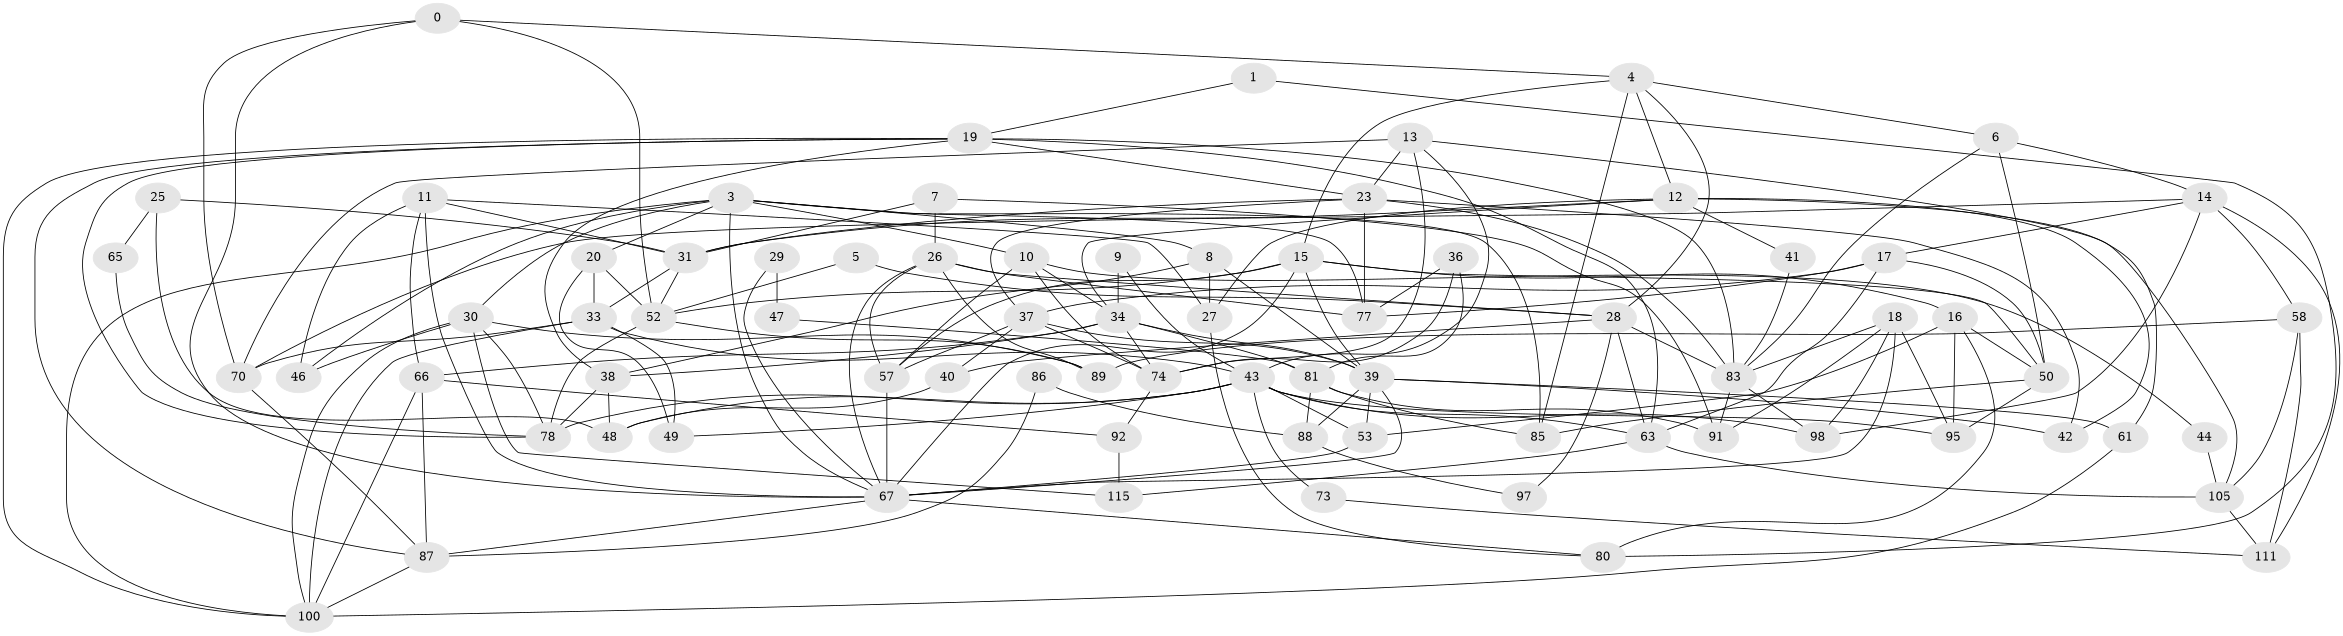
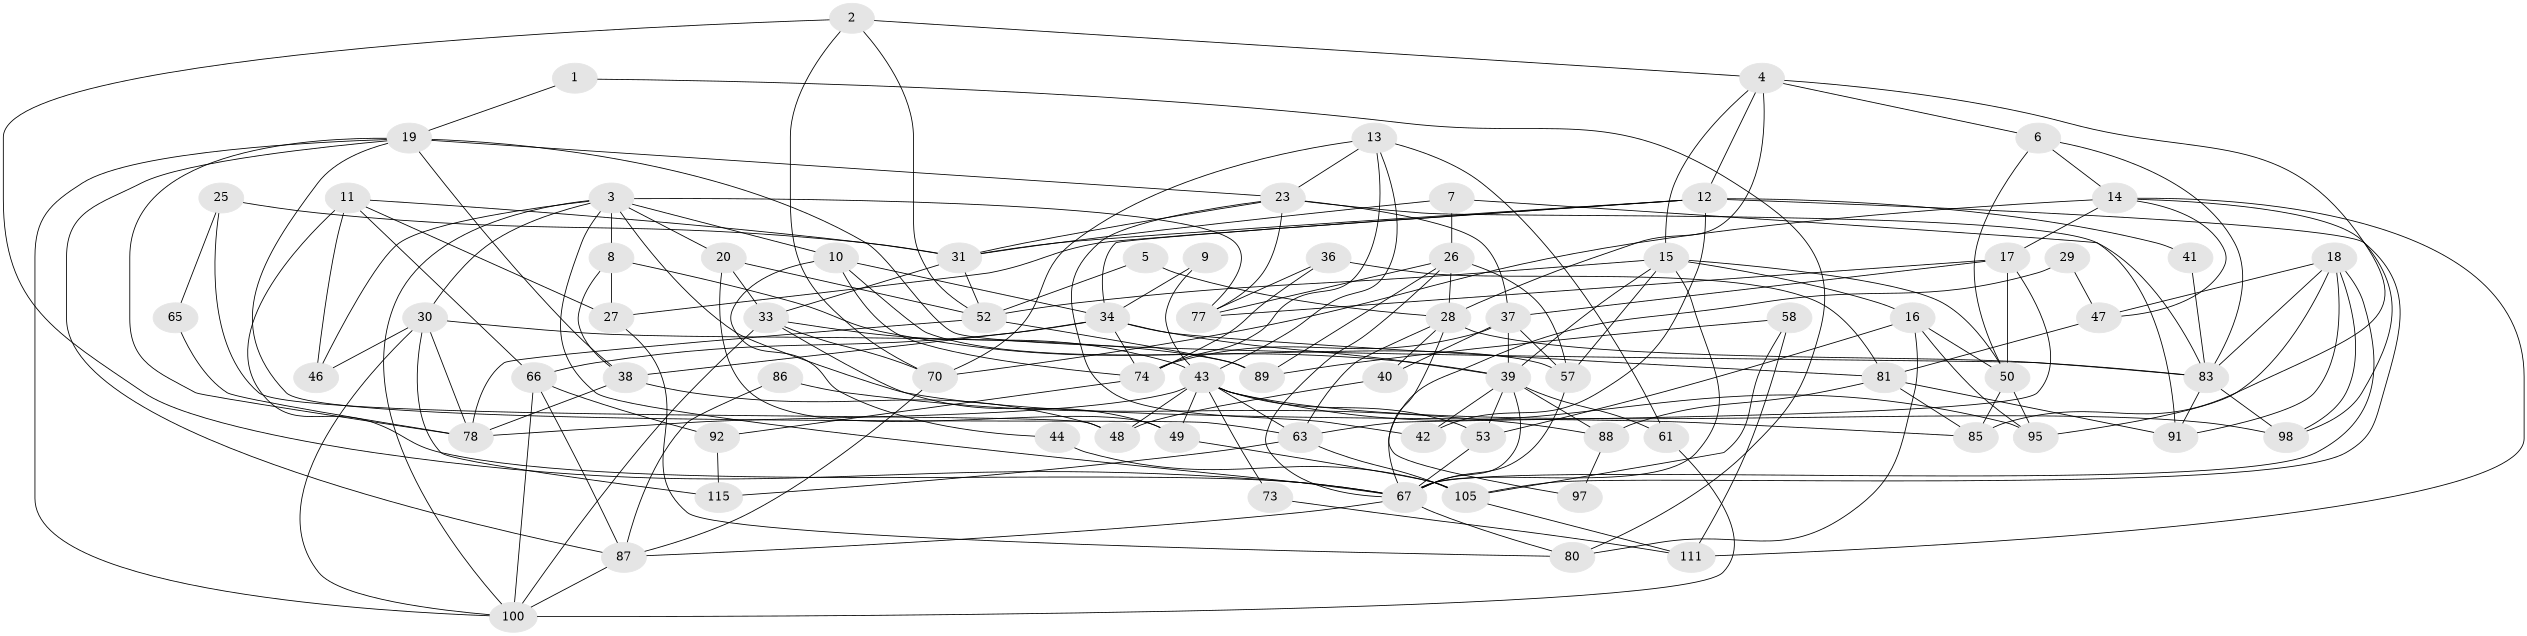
  graph {
    node [color=gray90 style=filled]
    19 [super="+109"]
    100 [super="+117"]
    83 [super="+106"]
    38 [super="+96"]
    23 [super="+51"]
    63
    78
    87 [super="+93"]
    1
    80 [super="+104"]
    4 [super="+24"]
    85
    6
    12 [super="+56"]
    15 [super="+22"]
    28 [super="+113"]
-   2 [label=0]
+   2
    52 [super="+79"]
    67 [super="+107"]
    70 [super="+90"]
    89
    3 [super="+102"]
    8
    10 [super="+82"]
    20
    30 [super="+72"]
    46
    77
    27
    39 [super="+114"]
    34 [super="+94"]
    44 [super="+54"]
    57 [super="+101"]
    74 [super="+103"]
    33 [super="+45"]
    n36 [label=49 super="+84"]
    115
    14 [super="+21"]
    50 [super="+71"]
    31 [super="+55"]
    41
    42
    105 [super="+108"]
    16
    40 [super="+60"]
    97
    5
    17 [super="+112"]
    58
    98
    111
    95 [super="+110"]
    91
    26 [super="+49"]
    7
    48
    61
    53 [super="+99"]
    88
    66 [super="+68"]
    81 [super="+116"]
    9
    43 [super="+59"]
    73
    65
    92
    11 [super="+32"]
    13 [super="+64"]
    37 [super="+75"]
    18 [super="+62"]
    47
    25 [super="+76"]
    29
    36
    86
    19 -- 100
    19 -- 83
    19 -- 38
    19 -- 23
    19 -- 63
    19 -- 78
    19 -- 87
    83 -- 98
    83 -- 91
    38 -- 78
    38 -- 48
    23 -- 83
    23 -- 77
    23 -- 31
    23 -- 42
    23 -- 37
    63 -- 115
    63 -- 105
    87 -- 100
    1 -- 19
    1 -- 80
    4 -- 85
    4 -- 6
    4 -- 12
    4 -- 15
    4 -- 28
    6 -- 83
    6 -- 14
    6 -- 50
    12 -- 27 [weight=2]
    12 -- 34
    12 -- 31
    12 -- 41
    12 -- 42
    12 -- 105
    15 -- 52
    15 -- 67
    15 -- 39
    15 -- 57
    15 -- 50
    15 -- 16
    28 -- 83
    28 -- 63
    28 -- 40
    28 -- 97
    2 -- 4
    2 -- 52
    2 -- 67
    2 -- 70
    52 -- 78
    52 -- 89
    67 -- 87
    67 -- 80
    70 -- 87
    3 -- 100
    3 -- 85
    3 -- 67
    3 -- 8
    3 -- 10
    3 -- 20
    3 -- 30
    3 -- 46
    3 -- 77
    8 -- 38
    8 -- 27
    8 -- 39
    10 -- 34
    10 -- 44
    10 -- 57
    10 -- 74
    20 -- 52
    20 -- 33
    20 -- n36
    30 -- 100
    30 -- 78
    30 -- 89
    30 -- 46
    30 -- 115
    27 -- 80
    39 -- 67
    39 -- 42
    39 -- 61
    39 -- 53
    39 -- 88
    34 -- 38
    34 -- 39
    34 -- 74
    34 -- 66
    34 -- 81
    44 -- 105 [weight=2]
    57 -- 67
    74 -- 92
    33 -- 100
    33 -- 70
    33 -- n36
    33 -- 43
+   n36 -- 105
    14 -- 70
    14 -- 17
-   14 -- 58
+   14 -- 47
    14 -- 98
    14 -- 111
    50 -- 85
    50 -- 95
    31 -- 52
    31 -- 33
    41 -- 83
    105 -- 111
    16 -- 80
    16 -- 50
    16 -- 95
    16 -- 53
    40 -- 48
    5 -- 28
    5 -- 52
    17 -- 63
    17 -- 77
    17 -- 50
    17 -- 37
    58 -- 89
    58 -- 105
    58 -- 111
    26 -- 28
    26 -- 67
    26 -- 89
    26 -- 77
    26 -- 57
    7 -- 31
    7 -- 91
    7 -- 26
    61 -- 100
    53 -- 67
    88 -- 97
    66 -- 100
    66 -- 87
    66 -- 92
    81 -- 85
    81 -- 91
    81 -- 88
    9 -- 34
    9 -- 43
    43 -- 63
    43 -- 78
    43 -- n36
    43 -- 98
    43 -- 95
    43 -- 48
    43 -- 53
    43 -- 73
    73 -- 111
    65 -- 78
    92 -- 115
    11 -- 67
    11 -- 46
    11 -- 27
    11 -- 31
    11 -- 66
    13 -- 23
    13 -- 70
    13 -- 74 [weight=2]
    13 -- 61
    13 -- 43
    37 -- 39
    37 -- 57
    37 -- 74 [weight=2]
    37 -- 40
    18 -- 83
    18 -- 67 [weight=2]
    18 -- 98
    18 -- 95
    18 -- 91
+   18 -- 47
    47 -- 81
    25 -- 31
    25 -- 48
    25 -- 65
    29 -- 67
    29 -- 47
    36 -- 77
    36 -- 74
    36 -- 81
    86 -- 87
    86 -- 88
  }
